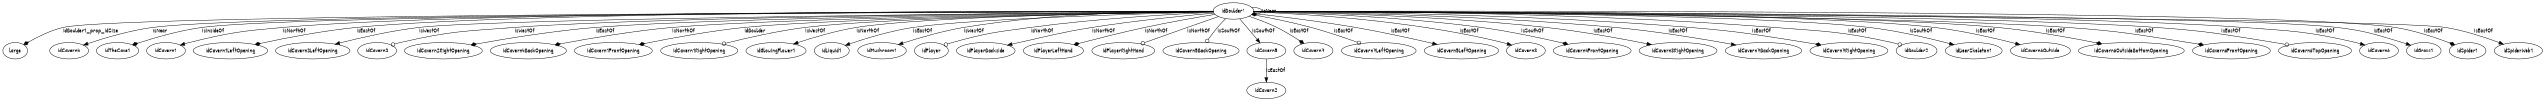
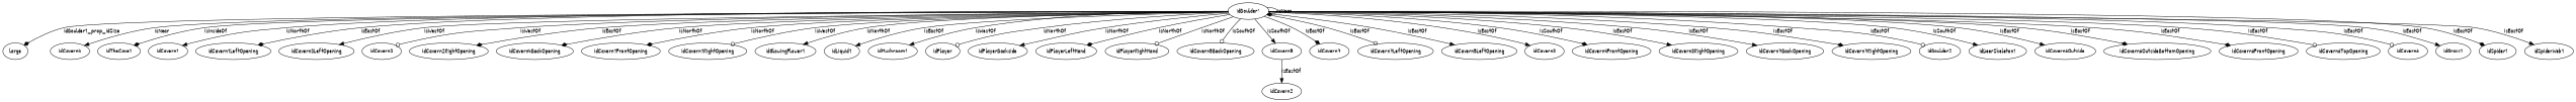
  digraph {
    fontname="Patrick Hand"
    node [fontname="Patrick Hand" node_type=entity_node]
    edge [arrowhead=normal edge_type=relationship fontname="Patrick Hand"]
    idBoulder1
    large [node_type=property_node]
    idCavern4
    idTheCave1
    idCavern1
    idCavern1LeftOpening
    idCavern3LeftOpening
    idCavern3
    idCavern2RightOpening
    idCavern4BackOpening
    idCavern1FrontOpening
    idCavern1RightOpening
    idGlowingFlower1
    idLiquid1
    idMushroom1
    idPlayer
    idPlayerBackside
    idPlayerLeftHand
    idPlayerRightHand
    idCavern5BackOpening
    idCavern5
    idCavern7
    idCavern7LeftOpening
    idCavern5LeftOpening
    idCavern8
    idCavern4FrontOpening
    idCavern8RightOpening
    idCavern7BackOpening
    idCavern7RightOpening
    idBoulder2
    idDeerSkeleton1
    idCavern6Outside
    idCavern6OutsideBottomOpening
    idCavern6FrontOpening
    idCavern6TopOpening
    idCavern6
    idGrass1
    idSpider1
    idSpiderWeb1
    idCavern2
    idBoulder1 -> idBoulder1 [arrowhead=diamond label=isNear]
    idBoulder1 -> large [arrowhead=diamond edge_type=property label=idBoulder1_prop_idSize]
    idBoulder1 -> idCavern4 [label=isNear]
    idBoulder1 -> idTheCave1 [arrowhead=diamond label=isInsideOf]
    idBoulder1 -> idCavern1 [label=isNorthOf]
    idBoulder1 -> idCavern1LeftOpening [arrowhead=diamond label=isEastOf]
    idBoulder1 -> idCavern3LeftOpening [label=isWestOf]
    idBoulder1 -> idCavern3 [arrowhead=odot label=isWestOf]
    idBoulder1 -> idCavern2RightOpening [arrowhead=diamond label=isEastOf]
    idBoulder1 -> idCavern4BackOpening [arrowhead=diamond label=isNorthOf]
-   idBoulder1 -> idCavern1FrontOpening [arrowhead=diamond label=idBoulder]
+   idBoulder1 -> idCavern1FrontOpening [arrowhead=diamond label=isNorthOf]
    idBoulder1 -> idCavern1RightOpening [arrowhead=odot label=isWestOf]
    idBoulder1 -> idGlowingFlower1 [label=isNorthOf]
    idBoulder1 -> idLiquid1 [label=isEastOf]
    idBoulder1 -> idMushroom1 [label=isWestOf]
    idBoulder1 -> idPlayer [arrowhead=odot label=isNorthOf]
    idBoulder1 -> idPlayerBackside [label=isNorthOf]
    idBoulder1 -> idPlayerLeftHand [arrowhead=diamond label=isNorthOf]
    idBoulder1 -> idPlayerRightHand [arrowhead=odot label=isNorthOf]
    idBoulder1 -> idCavern5BackOpening [arrowhead=odot label=isSouthOf]
    idBoulder1 -> idCavern5 [label=isSouthOf]
    idBoulder1 -> idCavern7 [arrowhead=diamond label=isEastOf]
    idBoulder1 -> idCavern7LeftOpening [arrowhead=odot label=isEastOf]
    idBoulder1 -> idCavern5LeftOpening [label=isEastOf]
    idBoulder1 -> idCavern8 [label=isEastOf]
    idBoulder1 -> idCavern4FrontOpening [arrowhead=diamond label=isSouthOf]
    idBoulder1 -> idCavern8RightOpening [label=isEastOf]
    idBoulder1 -> idCavern7BackOpening [label=isEastOf]
    idBoulder1 -> idCavern7RightOpening [arrowhead=diamond label=isEastOf]
    idBoulder1 -> idBoulder2 [arrowhead=odot label=isEastOf]
    idBoulder1 -> idDeerSkeleton1 [label=isSouthOf]
    idBoulder1 -> idCavern6Outside [label=isEastOf]
    idBoulder1 -> idCavern6OutsideBottomOpening [arrowhead=diamond label=isEastOf]
    idBoulder1 -> idCavern6FrontOpening [arrowhead=diamond label=isEastOf]
    idBoulder1 -> idCavern6TopOpening [arrowhead=odot label=isEastOf]
-   idBoulder1 -> idCavern6 [label=isEastOf]
+   idBoulder1 -> idCavern6 [arrowhead=odot label=isEastOf]
    idBoulder1 -> idGrass1 [label=isEastOf]
    idBoulder1 -> idSpider1 [arrowhead=diamond label=isEastOf]
    idBoulder1 -> idSpiderWeb1 [label=isEastOf]
    idCavern5 -> idCavern2 [label=isEastOf]
  }
